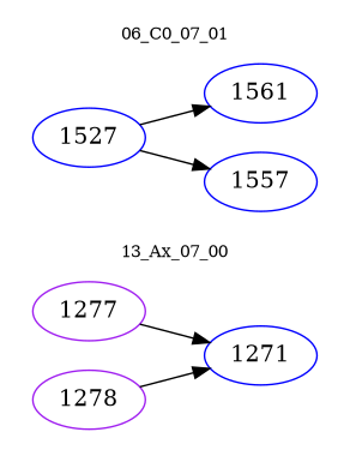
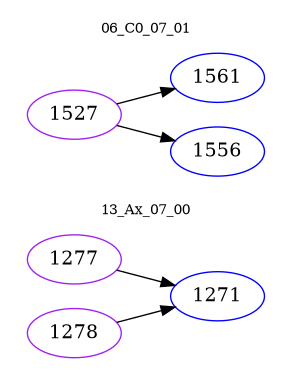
  digraph {
    rankdir=LR
    node [color=blue]
    edge [color=black]
    n1 [color=purple label=1277]
    n2 [label=1271]
    n3 [color=purple label=1278]
-   n4 [label=1557]
-   n5 [label=1527]
+   n4 [label=1556]
+   n5 [color=purple label=1527]
    n6 [label=1561]
    subgraph cluster_1 {
      color=white
      fontsize=10
      label="13_Ax_07_00"
      n1
      n2
      n3
    }
    subgraph cluster_2 {
      color=white
      fontsize=10
      label="06_C0_07_01"
      n4
      n5
      n6
    }
    n1 -> n2
    n3 -> n2
    n5 -> n4
    n5 -> n6
  }
